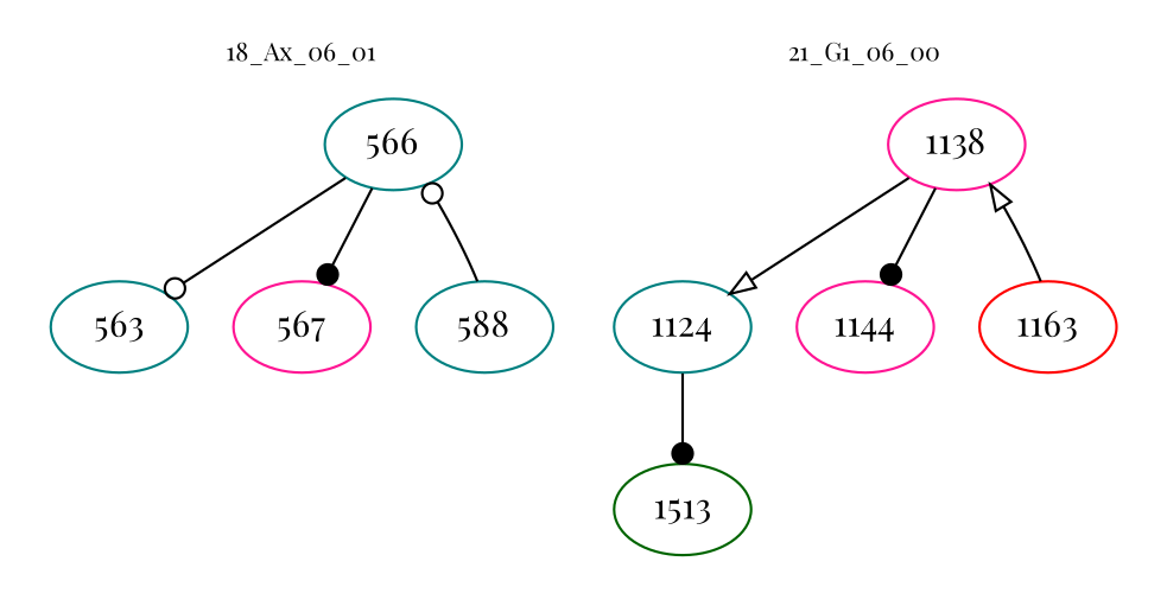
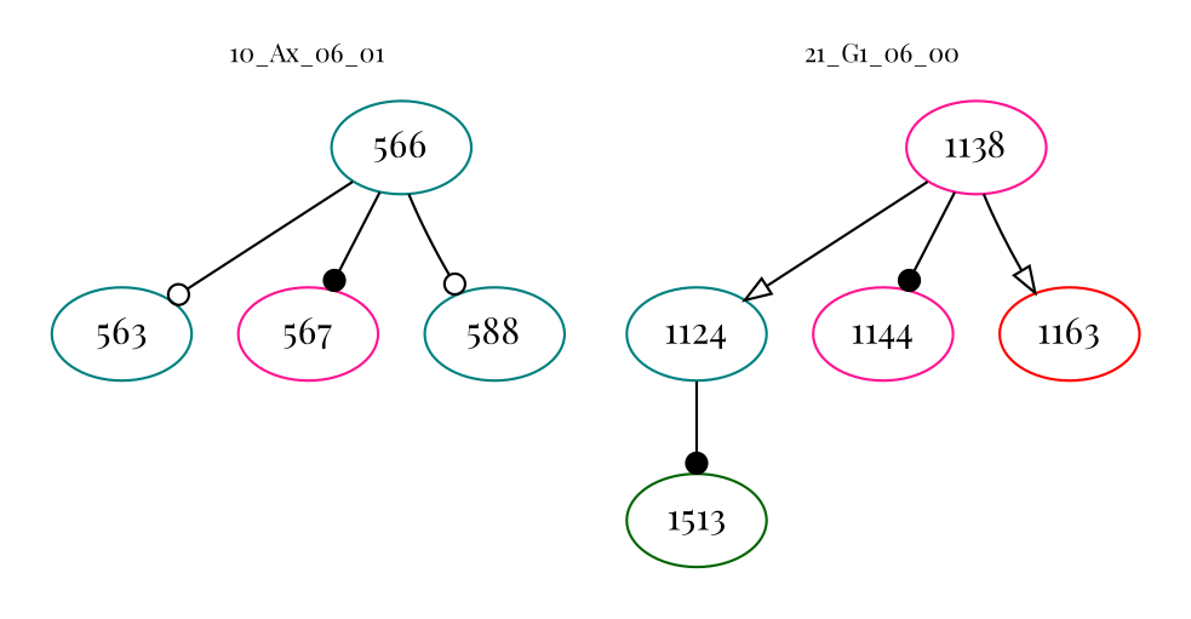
  digraph {
    fontname="Playfair Display"
    node [color=teal fontname="Playfair Display"]
    edge [arrowhead=dot color=black fontname="Playfair Display"]
    n1 [label=566]
    n2 [label=563]
    n3 [color=deeppink label=567]
    n4 [label=588]
    n5 [color=deeppink label=1138]
    n6 [label=1124]
    n7 [color=deeppink label=1144]
    n8 [color=red label=1163]
    n9 [color=darkgreen label=1513]
    subgraph cluster_1 {
      color=white
      fontsize=10
-     label="18_Ax_06_01"
+     label="10_Ax_06_01"
      n1
      n2
      n3
      n4
    }
    subgraph cluster_2 {
      color=white
      fontsize=10
      label="21_G1_06_00"
      n5
      n6
      n7
      n8
      n9
    }
    n1 -> n2 [arrowhead=odot]
    n1 -> n3
-   n4 -> n1 [arrowhead=odot]
+   n1 -> n4 [arrowhead=odot]
    n5 -> n6 [arrowhead=onormal]
    n5 -> n7
-   n8 -> n5 [arrowhead=onormal]
+   n5 -> n8 [arrowhead=onormal]
    n6 -> n9
  }
